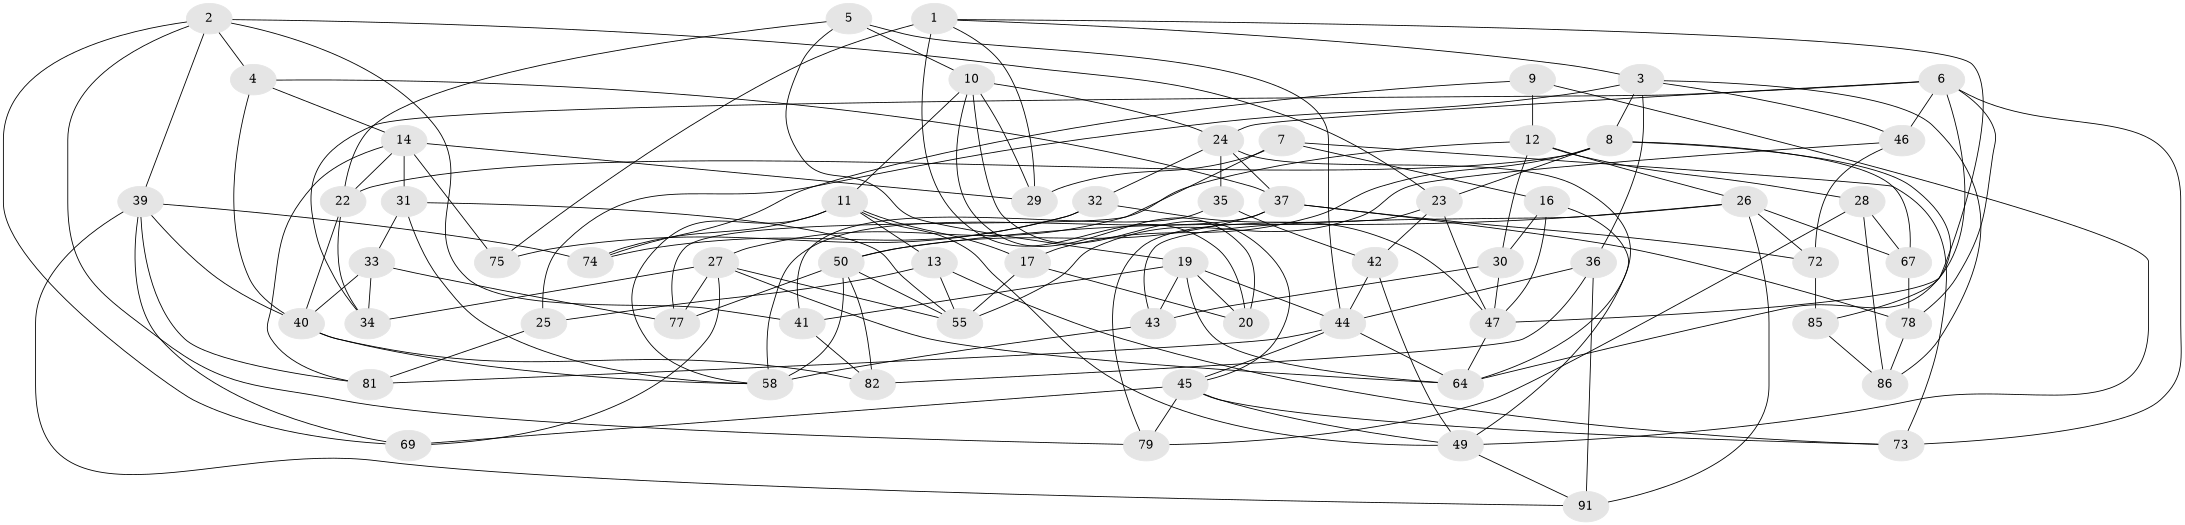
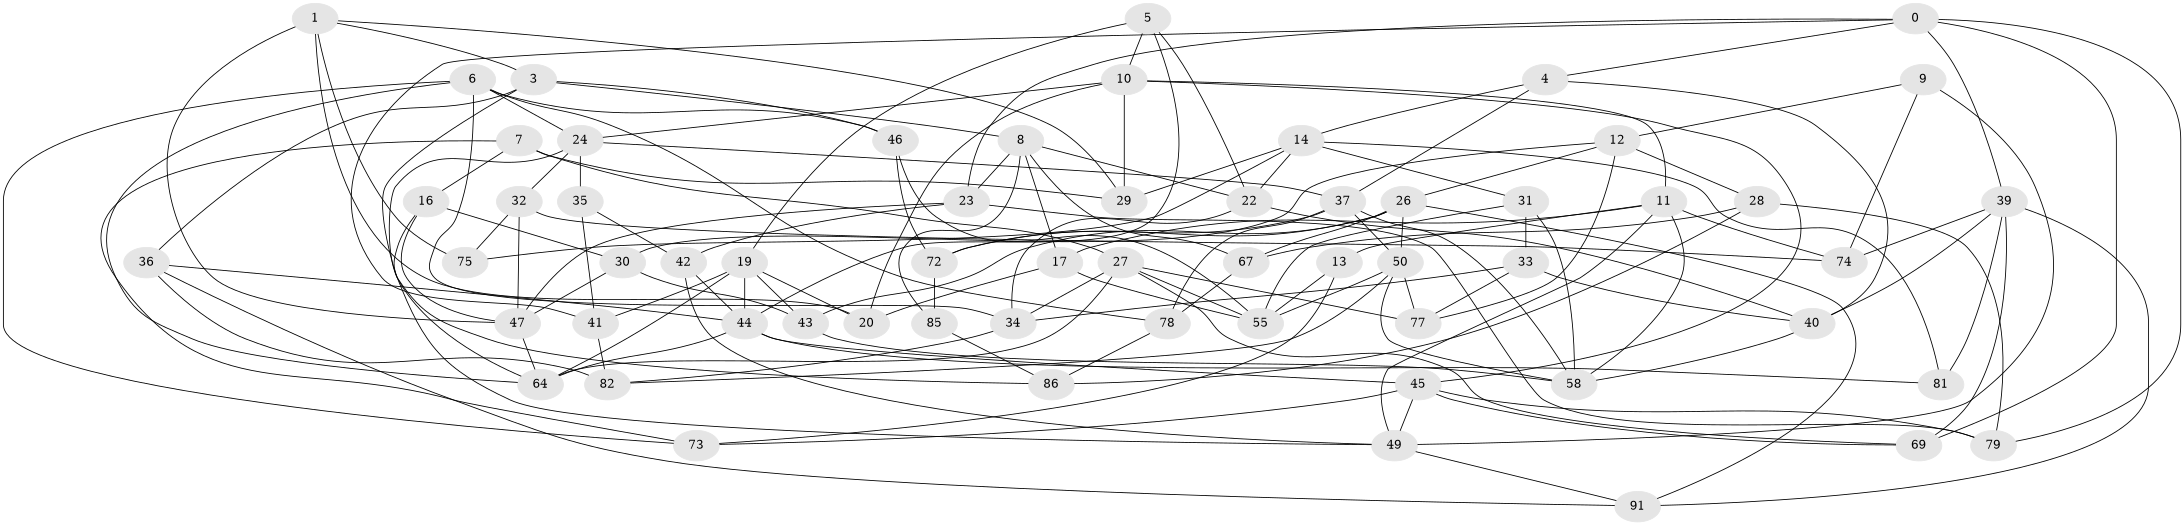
  graph {
    node [color=gray90 style=filled]
    1 [super="+15"]
    3 [super="+62"]
    20
    29
    47 [super="+76"]
    n6 [label=75]
    8 [super="+70"]
-   25
    36
    46
    86
    64 [super="+65"]
-   2 [super="+38"]
+   2 [super="+38" label=0]
    4 [super="+56"]
    23
    39 [super="+84"]
    41
    69
    79
    14 [super="+21"]
    37 [super="+52"]
    40 [super="+75"]
    42
    74
    81
    91
    82
    22 [super="+48"]
    17
    67
    85
    44 [super="+53"]
    55 [super="+61"]
    72
    31 [super="+60"]
    78
    58 [super="+90"]
    50 [super="+88"]
    10 [super="+63"]
    24 [super="+54"]
    11 [super="+80"]
    45 [super="+51"]
    5
    19 [super="+83"]
    43
    34
    6 [super="+87"]
    73
    35
    32
    7
    16
    27 [super="+59"]
    49 [super="+68"]
    30
    77
    12 [super="+57"]
    26 [super="+89"]
    28
    9
    13
    33 [super="+66"]
    1 -- 3
    1 -- 20
    1 -- 29
    1 -- 47
    1 -- n6 [weight=2]
    3 -- 8
-   3 -- 25
    3 -- 36
    3 -- 46
    3 -- 86
    47 -- 64
    8 -- 23
    8 -- 22
    8 -- 17
    8 -- 67
    8 -- 85
-   25 -- 81
    36 -- 91
    36 -- 82
    36 -- 44
    46 -- 55
    46 -- 72
    2 -- 4
    2 -- 23
    2 -- 39
    2 -- 41
    2 -- 69
    2 -- 79
    4 -- 14
    4 -- 37
    4 -- 40
    23 -- 47
    23 -- 79
    23 -- 42
    39 -- 69
    39 -- 40
    39 -- 74
    39 -- 81
    39 -- 91
    41 -- 82
    14 -- 29
    14 -- n6
    14 -- 81
    14 -- 22
    14 -- 31
    37 -- 72
    37 -- 78
    37 -- 58
    37 -- 50
-   40 -- 82
+   34 -- 82
    40 -- 58
    42 -- 44
    42 -- 49
    22 -- 40
    22 -- 34
    17 -- 20
    17 -- 55
    67 -- 78
    85 -- 86
    44 -- 64
    44 -- 81
    44 -- 45
    72 -- 85
    31 -- 55
    31 -- 58
    31 -- 33 [weight=2]
    78 -- 86
    50 -- 82
    50 -- 55
    50 -- 58
    50 -- 77
    10 -- 20
    10 -- 29
    10 -- 24
    10 -- 11
    10 -- 45
    24 -- 64
    24 -- 37
    24 -- 35
    24 -- 32
    11 -- 74
    11 -- 17
    11 -- 58
    11 -- 49
    11 -- 13
    45 -- 69
    45 -- 79
    45 -- 73
    45 -- 49
    5 -- 22
    5 -- 44
    5 -- 10
    5 -- 19
    19 -- 20
    19 -- 64
    19 -- 41
    19 -- 44
    19 -- 43
    43 -- 58
    6 -- 46
    6 -- 64
    6 -- 78
    6 -- 24
    6 -- 34
    6 -- 73
    35 -- 41
    35 -- 42
    32 -- 47
    32 -- n6
    32 -- 74
    7 -- 29
    7 -- 73
    7 -- 16
    7 -- 27
    16 -- 47
    16 -- 49
    16 -- 30
    27 -- 64
    27 -- 69
    27 -- 55
    27 -- 34
    27 -- 77
    49 -- 91
    30 -- 47
    30 -- 43
    12 -- 30
    12 -- 77
    12 -- 26
    12 -- 28
    26 -- 91
    26 -- 67
    26 -- 72
    26 -- 50
    26 -- 43
    28 -- 86
    28 -- 79
    28 -- 67
    9 -- 74
    9 -- 49
    9 -- 12
-   13 -- 25
    13 -- 55
    13 -- 73
    33 -- 40
    33 -- 34
    33 -- 77
  }
